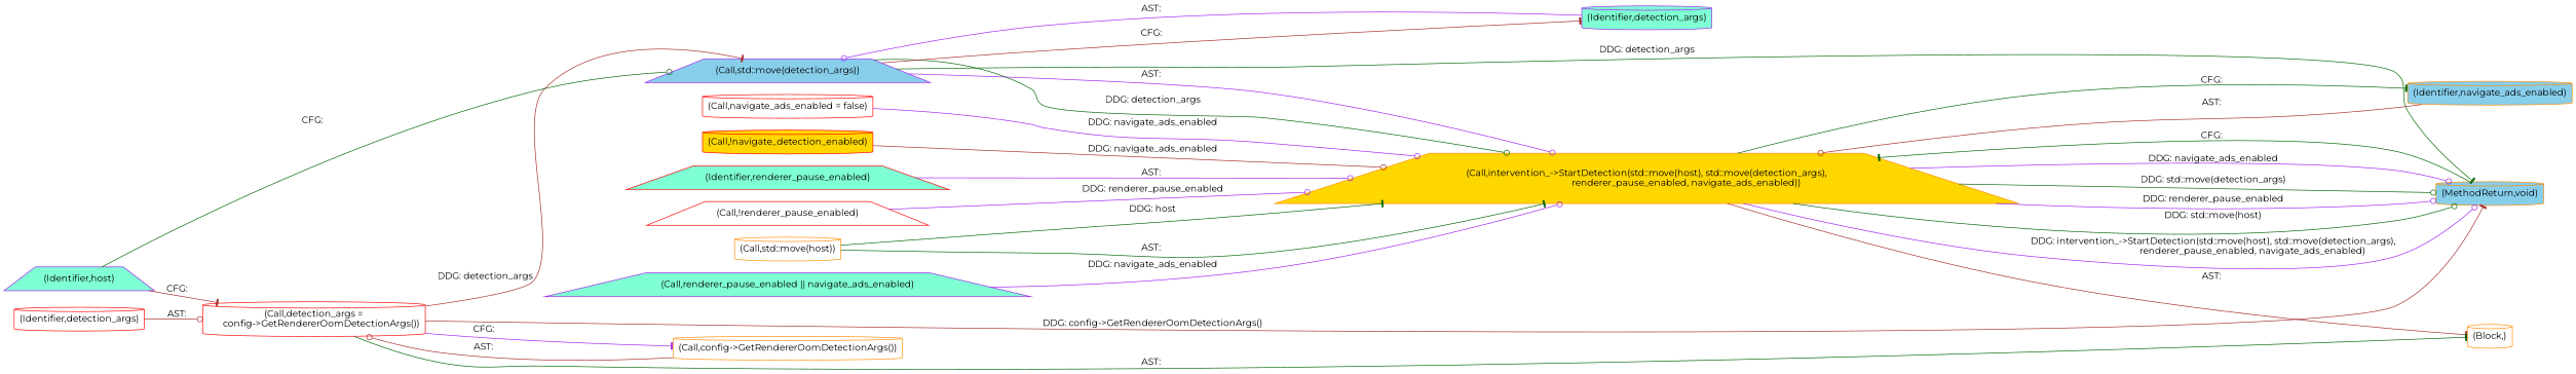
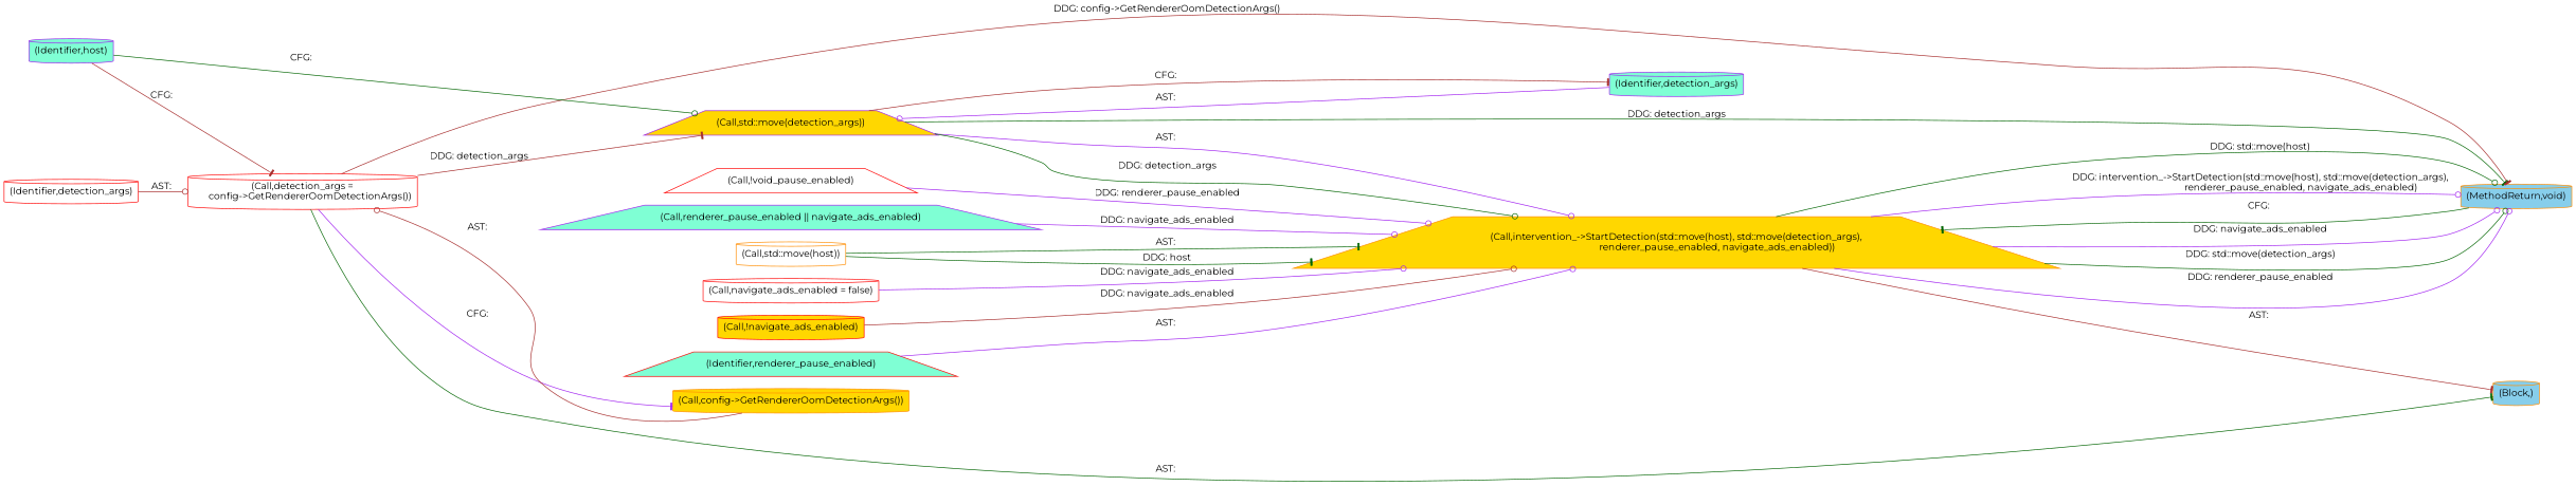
  digraph {
    fontname=Montserrat
    rankdir=LR
    node [color=darkorange fillcolor=white fontname=Montserrat shape=cylinder style=filled]
    edge [arrowhead=odot color=purple fontname=Montserrat]
-   n1 [color=purple fillcolor=skyblue label="(Call,std::move(detection_args))" shape=trapezium]
+   n1 [color=purple fillcolor=gold label="(Call,std::move(detection_args))" shape=trapezium]
    n2 [fillcolor=gold label="(Call,intervention_->StartDetection(std::move(host), std::move(detection_args),\n                                renderer_pause_enabled, navigate_ads_enabled))" shape=trapezium]
    n3 [fillcolor=skyblue label="(MethodReturn,void)"]
    n4 [color=purple fillcolor=aquamarine label="(Identifier,detection_args)"]
-   n5 [label="(Block,)"]
-   n6 [fillcolor=skyblue label="(Identifier,navigate_ads_enabled)"]
+   n5 [fillcolor=skyblue label="(Block,)"]
    n7 [color=red label="(Call,detection_args =\n      config->GetRendererOomDetectionArgs())"]
-   n8 [label="(Call,config->GetRendererOomDetectionArgs())"]
+   n8 [fillcolor=gold label="(Call,config->GetRendererOomDetectionArgs())"]
    n9 [color=red label="(Call,navigate_ads_enabled = false)"]
-   n10 [color=purple fillcolor=aquamarine label="(Identifier,host)" shape=trapezium]
-   n11 [color=red fillcolor=gold label="(Call,!navigate_detection_enabled)"]
+   n10 [color=purple fillcolor=aquamarine label="(Identifier,host)"]
+   n11 [color=red fillcolor=gold label="(Call,!navigate_ads_enabled)"]
    n12 [color=red fillcolor=aquamarine label="(Identifier,renderer_pause_enabled)" shape=trapezium]
-   n13 [color=red label="(Call,!renderer_pause_enabled)" shape=trapezium]
+   n13 [color=red label="(Call,!void_pause_enabled)" shape=trapezium]
    n14 [color=purple fillcolor=aquamarine label="(Call,renderer_pause_enabled || navigate_ads_enabled)" shape=trapezium]
    n15 [color=red label="(Identifier,detection_args)"]
    n16 [label="(Call,std::move(host))"]
    n1 -> n2 [label="AST: "]
    n1 -> n2 [color=darkgreen label="DDG: detection_args"]
    n1 -> n3 [arrowhead=tee color=darkgreen label="DDG: detection_args"]
    n1 -> n4 [arrowhead=tee color=brown label="CFG: "]
    n2 -> n3 [label="DDG: navigate_ads_enabled"]
    n2 -> n3 [color=darkgreen label="DDG: std::move(detection_args)"]
    n2 -> n3 [label="DDG: renderer_pause_enabled"]
    n2 -> n3 [color=darkgreen label="DDG: std::move(host)"]
    n2 -> n3 [label="DDG: intervention_->StartDetection(std::move(host), std::move(detection_args),\n                                renderer_pause_enabled, navigate_ads_enabled)"]
    n2 -> n5 [arrowhead=tee color=brown label="AST: "]
-   n2 -> n6 [arrowhead=tee color=darkgreen label="CFG: "]
    n3 -> n2 [arrowhead=tee color=darkgreen label="CFG: "]
    n4 -> n1 [label="AST: "]
-   n6 -> n2 [color=brown label="AST: "]
    n7 -> n1 [arrowhead=tee color=brown label="DDG: detection_args"]
    n7 -> n3 [arrowhead=tee color=brown label="DDG: config->GetRendererOomDetectionArgs()"]
    n7 -> n5 [arrowhead=tee color=darkgreen label="AST: "]
    n7 -> n8 [arrowhead=tee label="CFG: "]
    n8 -> n7 [color=brown label="AST: "]
    n9 -> n2 [label="DDG: navigate_ads_enabled"]
    n10 -> n1 [color=darkgreen label="CFG: "]
    n10 -> n7 [arrowhead=tee color=brown label="CFG: "]
    n11 -> n2 [color=brown label="DDG: navigate_ads_enabled"]
    n12 -> n2 [label="AST: "]
    n13 -> n2 [label="DDG: renderer_pause_enabled"]
    n14 -> n2 [label="DDG: navigate_ads_enabled"]
    n15 -> n7 [color=brown label="AST: "]
    n16 -> n2 [arrowhead=tee color=darkgreen label="AST: "]
    n16 -> n2 [arrowhead=tee color=darkgreen label="DDG: host"]
  }
